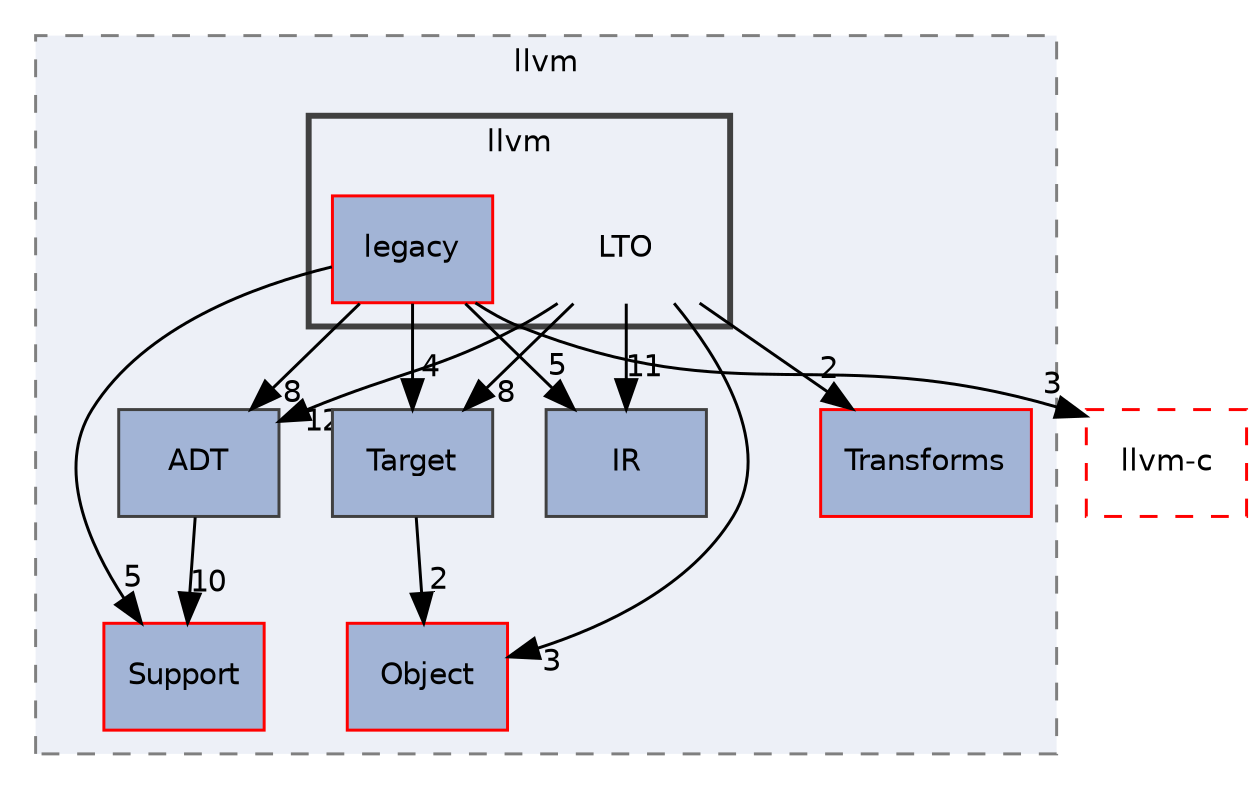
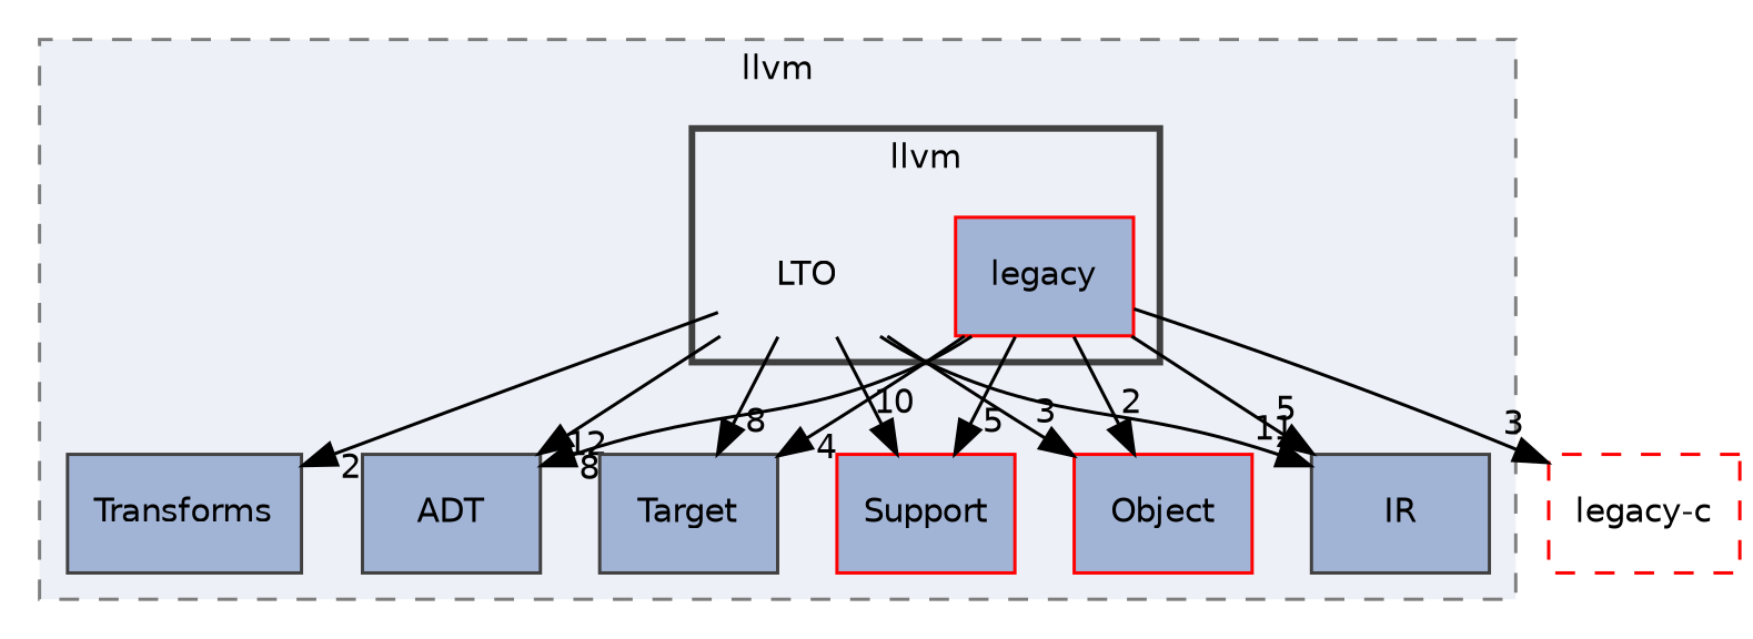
  digraph {
    compound=true
    node [fontname=Helvetica fontsize=10 shape=box color=red fillcolor="#a2b4d6" style="filled,"]
    edge [fontname=Helvetica fontsize=10 headlabel=2 labeldistance=1.5 labelfontname=Helvetica labelfontsize=10]
    n1 [label=LTO shape=plaintext color="" fillcolor="" style=""]
    n2 [label=legacy]
    n3 [color=grey25 label=ADT]
-   n4 [label=Transforms]
+   n4 [color=grey25 label=Transforms]
    n5 [color=grey25 label=Target]
    n6 [label=Support]
    n7 [label=Object]
    n8 [color=grey25 label=IR]
-   n9 [fillcolor="#edf0f7" label="llvm-c" style="dashed,"]
+   n9 [fillcolor="#edf0f7" label="legacy-c" style="dashed,"]
    subgraph cluster_1 {
      bgcolor="#edf0f7"
      fontname=Helvetica
      fontsize=10
      label=llvm
      pencolor=grey50
      style="filled,dashed,"
      n3
      n4
      n5
      n6
      n7
      n8
      subgraph cluster_2 {
        bgcolor="#edf0f7"
        fontname=Helvetica
        fontsize=10
        label=llvm
        pencolor=grey25
        style="filled,bold,"
        n1
        n2
      }
    }
    n1 -> n3 [headlabel=12]
    n1 -> n4
    n1 -> n5 [headlabel=8]
-   n3 -> n6 [headlabel=10]
+   n1 -> n6 [headlabel=10]
    n1 -> n7 [headlabel=3]
    n1 -> n8 [headlabel=11]
    n2 -> n3 [headlabel=8]
    n2 -> n5 [headlabel=4]
    n2 -> n6 [headlabel=5]
-   n5 -> n7
+   n2 -> n7
    n2 -> n8 [headlabel=5]
    n2 -> n9 [headlabel=3]
  }
